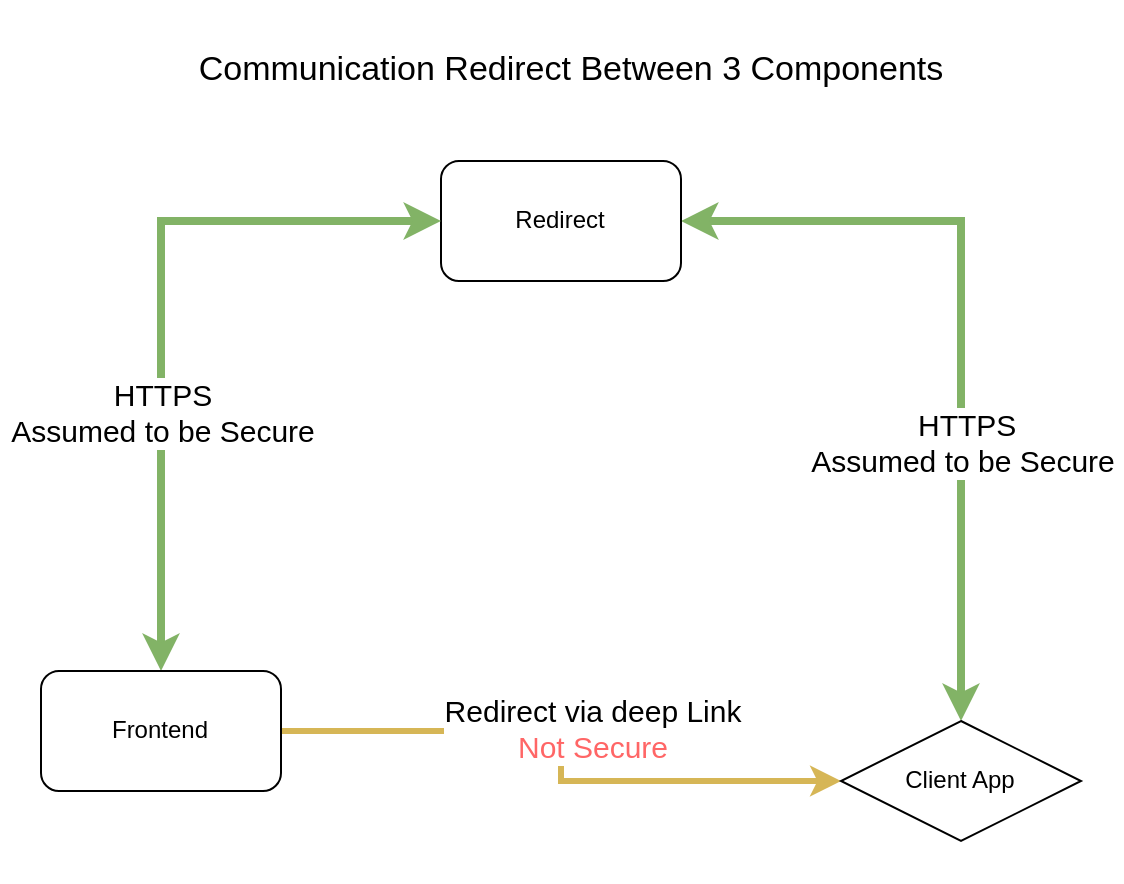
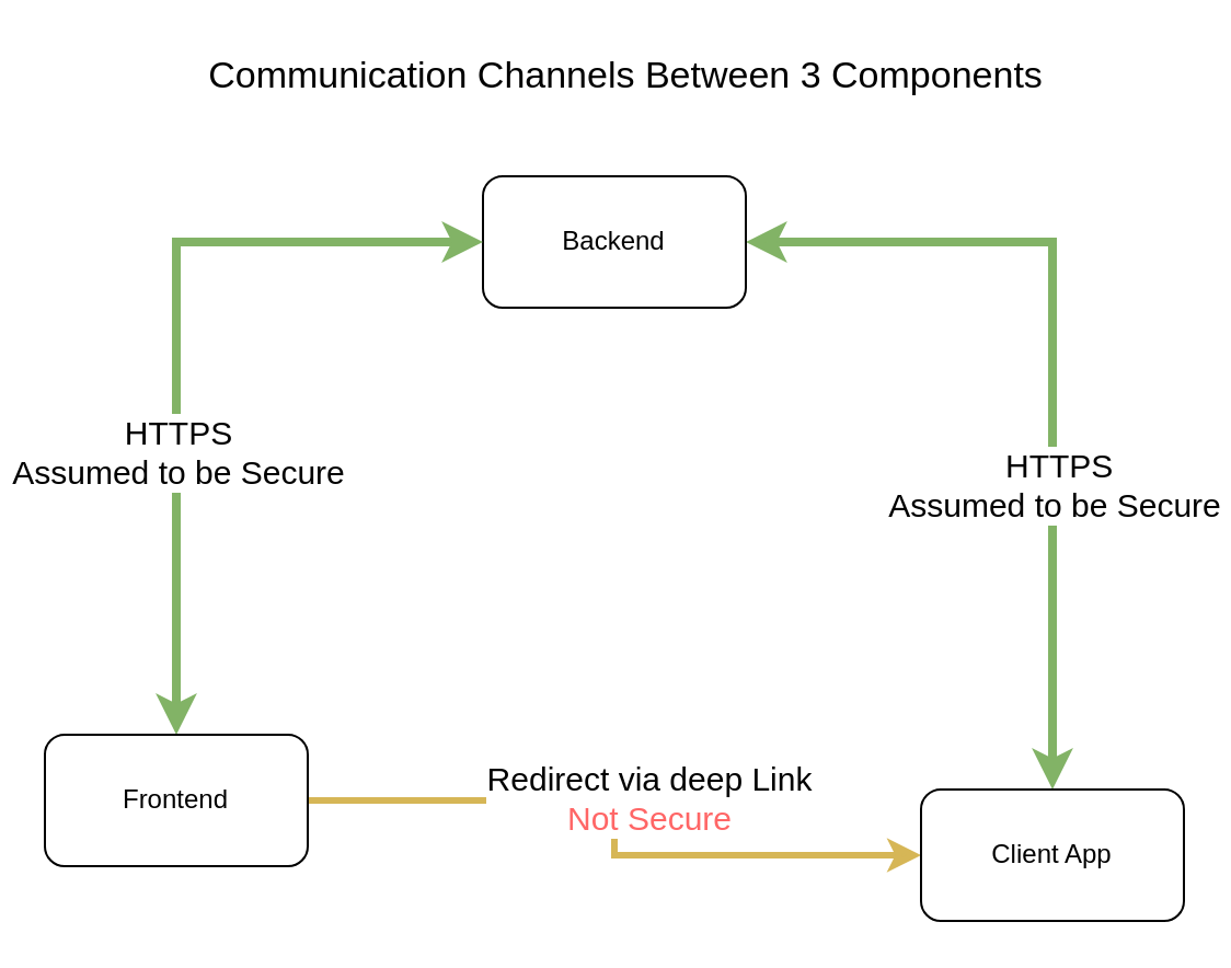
  <mxCell id="0" />
  <mxCell id="1" parent="0" />
  <mxCell id="2" style="edgeStyle=orthogonalEdgeStyle;rounded=0;orthogonalLoop=1;jettySize=auto;html=1;entryX=0.5;entryY=0;entryDx=0;entryDy=0;fillColor=#d5e8d4;strokeColor=#82b366;strokeWidth=4;startArrow=classic;startFill=1;" parent="1" source="4" target="10" edge="1"><mxGeometry relative="1" as="geometry" /></mxCell>
  <mxCell id="3" value="&amp;nbsp;HTTPS&lt;br style=&quot;font-size: 15px;&quot;&gt;Assumed to be Secure" style="edgeLabel;html=1;align=center;verticalAlign=middle;resizable=0;points=[];fontSize=15;labelBorderColor=none;" parent="2" vertex="1" connectable="0"><mxGeometry x="0.226" y="-3" relative="1" as="geometry"><mxPoint x="3" y="11" as="offset" /></mxGeometry></mxCell>
- <mxCell id="4" value="Redirect" style="rounded=1;whiteSpace=wrap;html=1;" parent="1" vertex="1"><mxGeometry x="220" y="80" width="120" height="60" as="geometry" /></mxCell>
+ <mxCell id="4" value="Backend" style="rounded=1;whiteSpace=wrap;html=1;" parent="1" vertex="1"><mxGeometry x="220" y="80" width="120" height="60" as="geometry" /></mxCell>
  <mxCell id="5" style="edgeStyle=orthogonalEdgeStyle;rounded=0;orthogonalLoop=1;jettySize=auto;html=1;entryX=0;entryY=0.5;entryDx=0;entryDy=0;exitX=0.5;exitY=0;exitDx=0;exitDy=0;fillColor=#d5e8d4;strokeColor=#82b366;strokeWidth=4;startArrow=classic;startFill=1;" parent="1" source="9" target="4" edge="1"><mxGeometry relative="1" as="geometry" /></mxCell>
  <mxCell id="6" value="HTTPS&lt;br style=&quot;font-size: 15px;&quot;&gt;Assumed to be Secure" style="edgeLabel;html=1;align=center;verticalAlign=middle;resizable=0;points=[];fontSize=15;labelBorderColor=none;" parent="5" vertex="1" connectable="0"><mxGeometry x="-0.19" y="1" relative="1" as="geometry"><mxPoint x="1" y="18" as="offset" /></mxGeometry></mxCell>
  <mxCell id="7" style="edgeStyle=orthogonalEdgeStyle;rounded=0;orthogonalLoop=1;jettySize=auto;html=1;exitX=1;exitY=0.5;exitDx=0;exitDy=0;entryX=0;entryY=0.5;entryDx=0;entryDy=0;strokeWidth=3;fillColor=#fff2cc;strokeColor=#d6b656;" parent="1" source="9" target="10" edge="1"><mxGeometry relative="1" as="geometry" /></mxCell>
  <mxCell id="8" value="Redirect via deep Link&lt;br style=&quot;font-size: 15px;&quot;&gt;&lt;font color=&quot;#ff6666&quot;&gt;Not Secure&lt;/font&gt;" style="edgeLabel;html=1;align=center;verticalAlign=middle;resizable=0;points=[];fontSize=15;labelBorderColor=none;" parent="7" vertex="1" connectable="0"><mxGeometry x="-0.171" y="2" relative="1" as="geometry"><mxPoint x="29" as="offset" /></mxGeometry></mxCell>
  <mxCell id="9" value="Frontend" style="rounded=1;whiteSpace=wrap;html=1;" parent="1" vertex="1"><mxGeometry x="20" y="335" width="120" height="60" as="geometry" /></mxCell>
- <mxCell id="10" value="Client App" style="rhombus;whiteSpace=wrap;html=1;" parent="1" vertex="1"><mxGeometry x="420" y="360" width="120" height="60" as="geometry" /></mxCell>
- <mxCell id="11" value="Communication Redirect Between 3 Components" style="text;html=1;align=center;verticalAlign=middle;resizable=0;points=[];autosize=1;strokeColor=none;fillColor=none;fontSize=17;" parent="1" vertex="1"><mxGeometry x="85" y="20" width="400" height="30" as="geometry" /></mxCell>
+ <mxCell id="10" value="Client App" style="rounded=1;whiteSpace=wrap;html=1;" parent="1" vertex="1"><mxGeometry x="420" y="360" width="120" height="60" as="geometry" /></mxCell>
+ <mxCell id="11" value="Communication Channels Between 3 Components" style="text;html=1;align=center;verticalAlign=middle;resizable=0;points=[];autosize=1;strokeColor=none;fillColor=none;fontSize=17;" parent="1" vertex="1"><mxGeometry x="85" y="20" width="400" height="30" as="geometry" /></mxCell>
